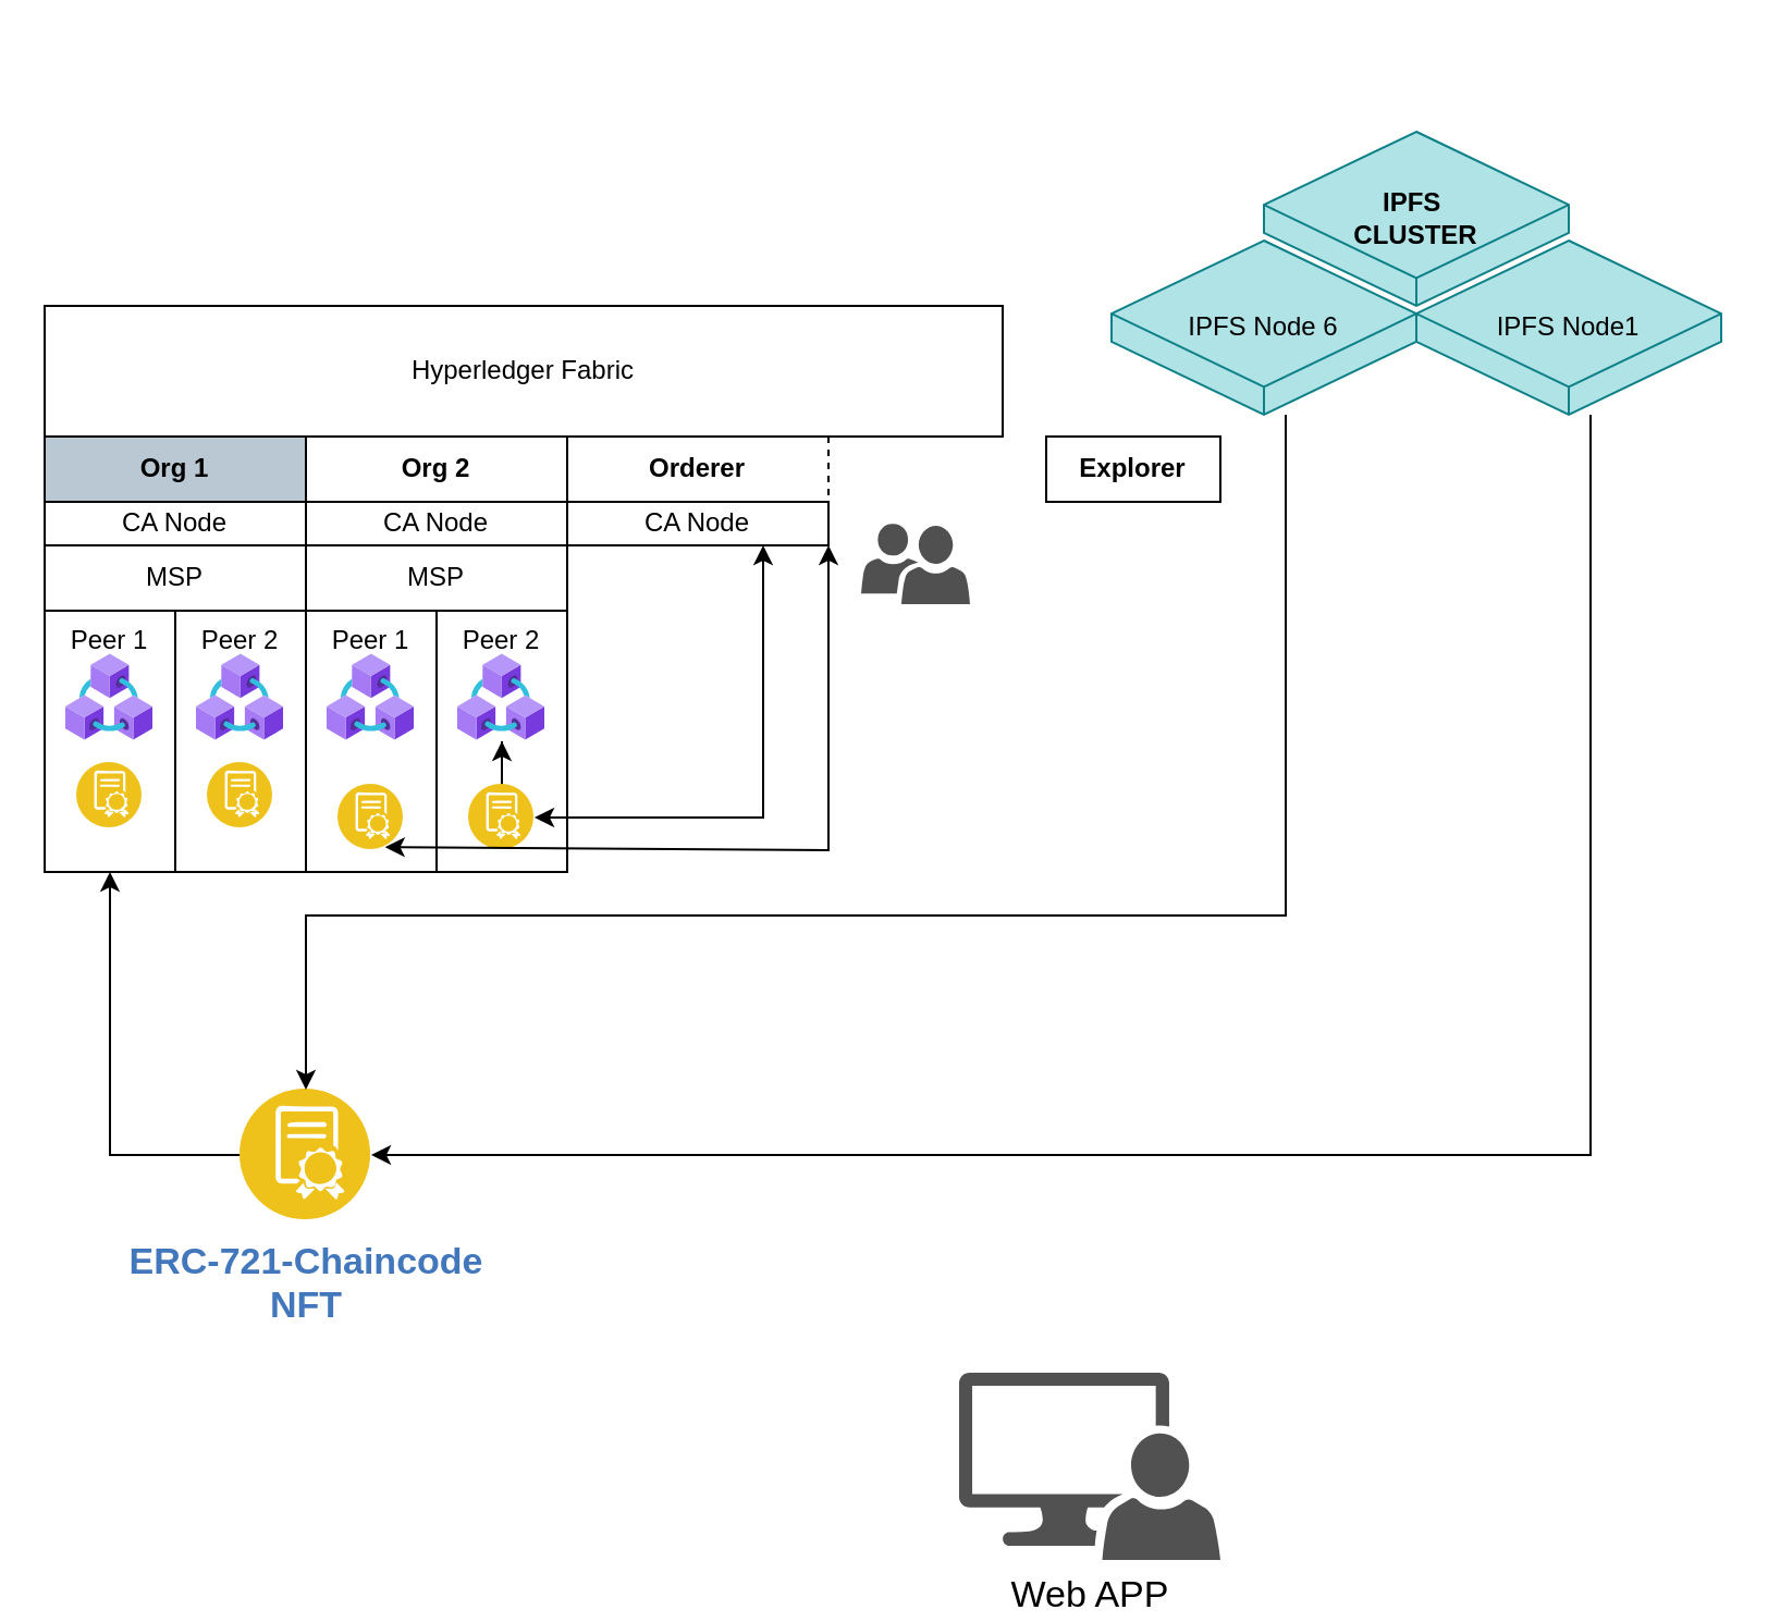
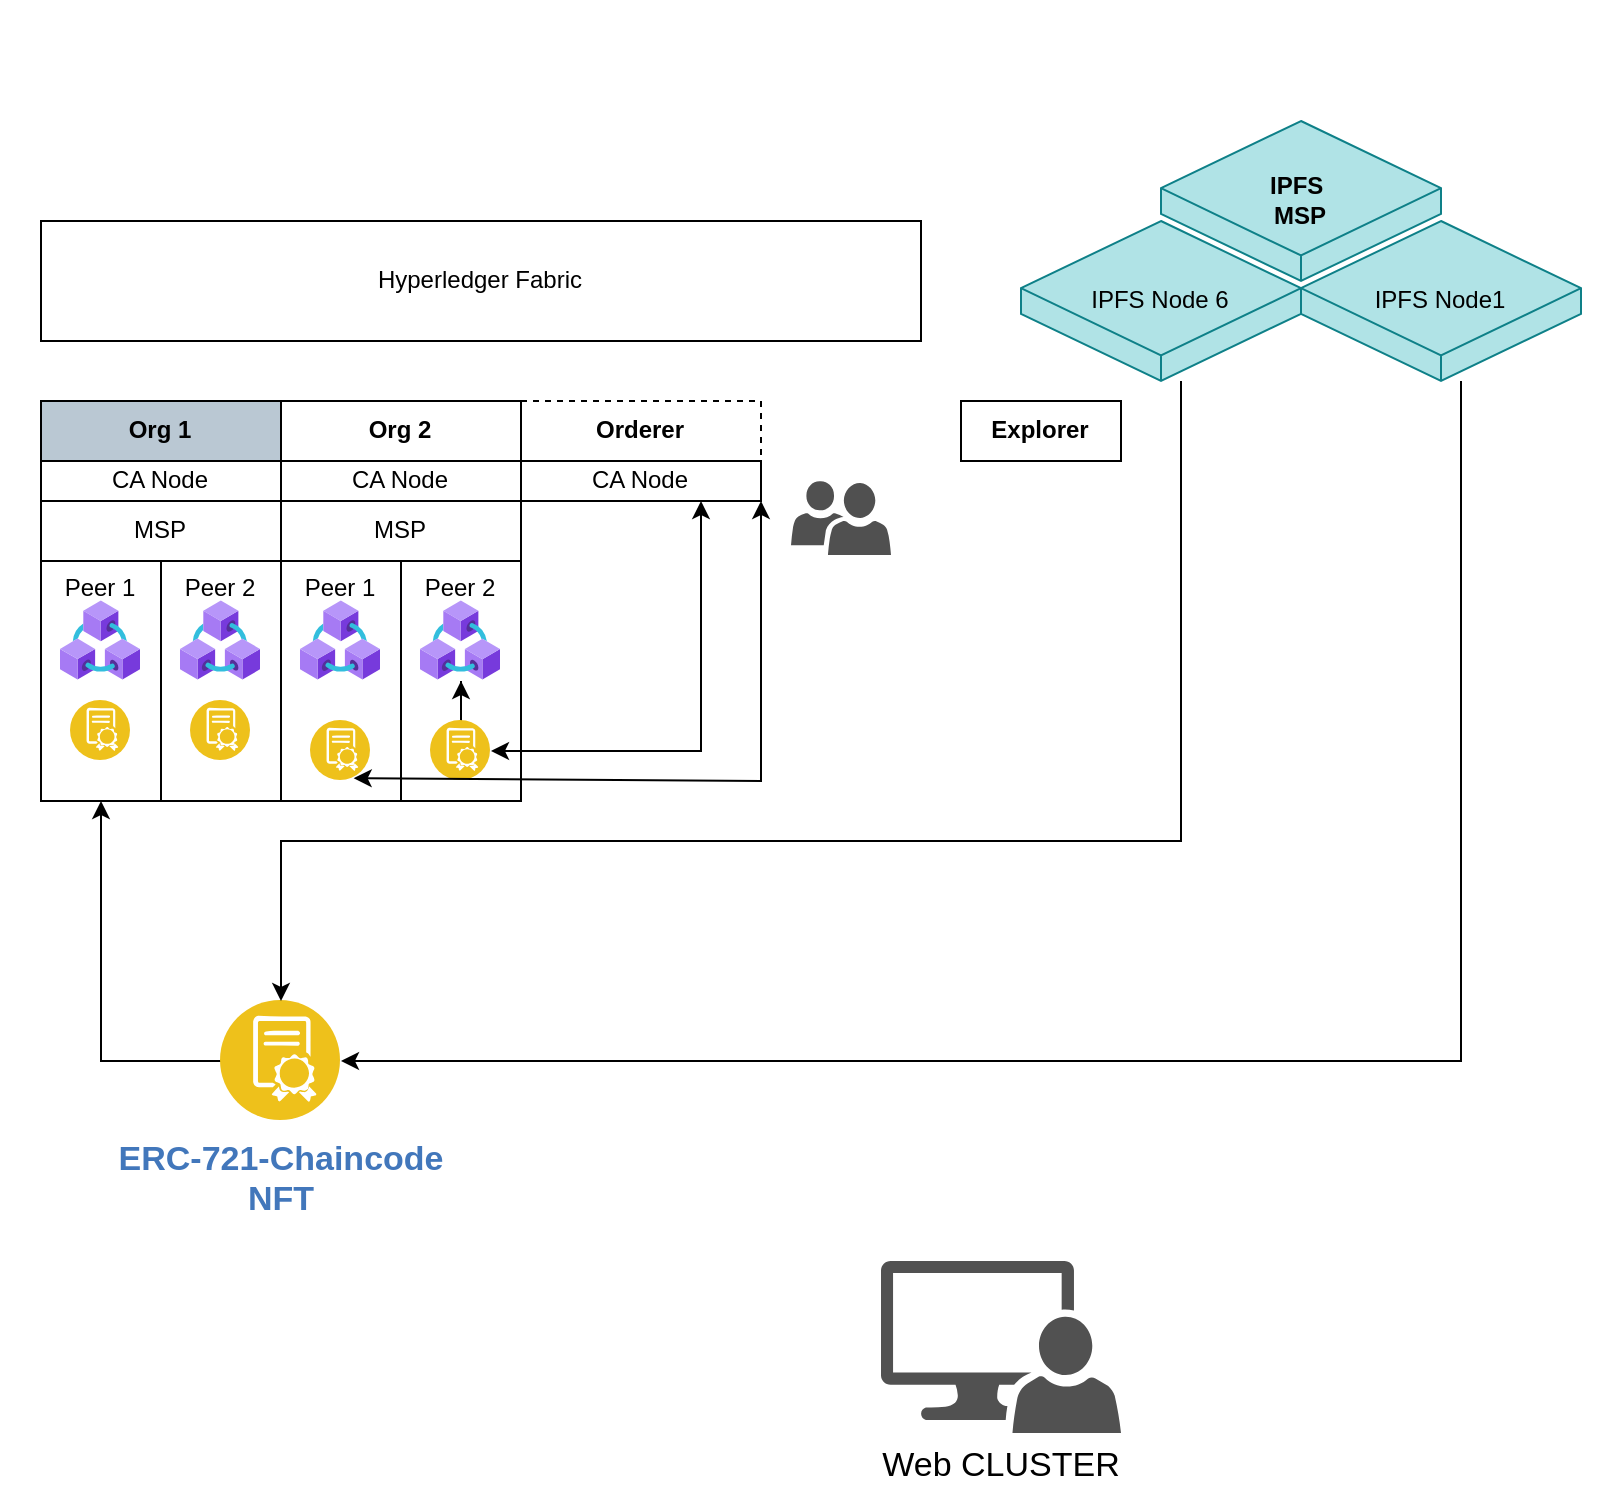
  <mxCell id="0" />
  <mxCell id="1" parent="0" />
  <mxCell id="2" value="Orderer" style="rounded=0;whiteSpace=wrap;html=1;fontStyle=1;dashed=1;" parent="1" vertex="1"><mxGeometry x="260" y="200" width="120" height="30" as="geometry" /></mxCell>
  <mxCell id="3" value="CA Node" style="rounded=0;whiteSpace=wrap;html=1;" parent="1" vertex="1"><mxGeometry x="260" y="230" width="120" height="20" as="geometry" /></mxCell>
  <mxCell id="4" value="" style="group" parent="1" vertex="1" connectable="0"><mxGeometry x="140" y="200" width="120" height="200" as="geometry" /></mxCell>
  <mxCell id="5" value="Org 2" style="rounded=0;whiteSpace=wrap;html=1;fontStyle=1" parent="4" vertex="1"><mxGeometry width="120" height="30" as="geometry" /></mxCell>
  <mxCell id="6" value="MSP" style="rounded=0;whiteSpace=wrap;html=1;" parent="4" vertex="1"><mxGeometry y="50" width="120" height="30" as="geometry" /></mxCell>
  <mxCell id="7" value="CA Node" style="rounded=0;whiteSpace=wrap;html=1;" parent="4" vertex="1"><mxGeometry y="30" width="120" height="20" as="geometry" /></mxCell>
  <mxCell id="8" value="Peer 2" style="rounded=0;whiteSpace=wrap;html=1;verticalAlign=top;" parent="4" vertex="1"><mxGeometry x="60" y="80" width="60" height="120" as="geometry" /></mxCell>
  <mxCell id="9" value="Peer 1" style="rounded=0;whiteSpace=wrap;html=1;verticalAlign=top;" parent="4" vertex="1"><mxGeometry y="80" width="60" height="120" as="geometry" /></mxCell>
  <mxCell id="10" value="" style="aspect=fixed;html=1;points=[];align=center;image;fontSize=12;image=img/lib/azure2/blockchain/Azure_Blockchain_Service.svg;" parent="4" vertex="1"><mxGeometry x="70" y="100" width="40" height="40" as="geometry" /></mxCell>
  <mxCell id="11" value="" style="aspect=fixed;html=1;points=[];align=center;image;fontSize=12;image=img/lib/azure2/blockchain/Azure_Blockchain_Service.svg;" parent="4" vertex="1"><mxGeometry x="10" y="100" width="40" height="40" as="geometry" /></mxCell>
  <mxCell id="12" value="" style="aspect=fixed;perimeter=ellipsePerimeter;html=1;align=center;shadow=0;dashed=0;fontColor=#4277BB;labelBackgroundColor=#ffffff;fontSize=12;spacingTop=3;image;image=img/lib/ibm/blockchain/smart_contract.svg;" parent="4" vertex="1"><mxGeometry x="15" y="160" width="30" height="30" as="geometry" /></mxCell>
  <mxCell id="13" style="edgeStyle=orthogonalEdgeStyle;rounded=0;orthogonalLoop=1;jettySize=auto;html=1;exitX=0.5;exitY=0;exitDx=0;exitDy=0;" parent="4" source="14" target="10" edge="1"><mxGeometry relative="1" as="geometry" /></mxCell>
  <mxCell id="14" value="" style="aspect=fixed;perimeter=ellipsePerimeter;html=1;align=center;shadow=0;dashed=0;fontColor=#4277BB;labelBackgroundColor=#ffffff;fontSize=12;spacingTop=3;image;image=img/lib/ibm/blockchain/smart_contract.svg;" parent="4" vertex="1"><mxGeometry x="75" y="160" width="30" height="30" as="geometry" /></mxCell>
  <mxCell id="15" value="" style="group" parent="1" vertex="1" connectable="0"><mxGeometry x="20" y="200" width="120" height="200" as="geometry" /></mxCell>
  <mxCell id="16" value="Org 1" style="rounded=0;whiteSpace=wrap;html=1;fontStyle=1;fillColor=#bac8d3;" parent="15" vertex="1"><mxGeometry width="120" height="30" as="geometry" /></mxCell>
  <mxCell id="17" value="MSP" style="rounded=0;whiteSpace=wrap;html=1;" parent="15" vertex="1"><mxGeometry y="50" width="120" height="30" as="geometry" /></mxCell>
  <mxCell id="18" value="CA Node" style="rounded=0;whiteSpace=wrap;html=1;" parent="15" vertex="1"><mxGeometry y="30" width="120" height="20" as="geometry" /></mxCell>
  <mxCell id="19" value="Peer 2" style="rounded=0;whiteSpace=wrap;html=1;verticalAlign=top;" parent="15" vertex="1"><mxGeometry x="60" y="80" width="60" height="120" as="geometry" /></mxCell>
  <mxCell id="20" value="Peer 1" style="rounded=0;whiteSpace=wrap;html=1;verticalAlign=top;" parent="15" vertex="1"><mxGeometry y="80" width="60" height="120" as="geometry" /></mxCell>
  <mxCell id="21" value="" style="aspect=fixed;html=1;points=[];align=center;image;fontSize=12;image=img/lib/azure2/blockchain/Azure_Blockchain_Service.svg;" parent="15" vertex="1"><mxGeometry x="70" y="100" width="40" height="40" as="geometry" /></mxCell>
  <mxCell id="22" value="" style="aspect=fixed;html=1;points=[];align=center;image;fontSize=12;image=img/lib/azure2/blockchain/Azure_Blockchain_Service.svg;" parent="15" vertex="1"><mxGeometry x="10" y="100" width="40" height="40" as="geometry" /></mxCell>
  <mxCell id="23" value="" style="aspect=fixed;perimeter=ellipsePerimeter;html=1;align=center;shadow=0;dashed=0;fontColor=#4277BB;labelBackgroundColor=#ffffff;fontSize=12;spacingTop=3;image;image=img/lib/ibm/blockchain/smart_contract.svg;" parent="15" vertex="1"><mxGeometry x="15" y="150" width="30" height="30" as="geometry" /></mxCell>
  <mxCell id="24" value="" style="aspect=fixed;perimeter=ellipsePerimeter;html=1;align=center;shadow=0;dashed=0;fontColor=#4277BB;labelBackgroundColor=#ffffff;fontSize=12;spacingTop=3;image;image=img/lib/ibm/blockchain/smart_contract.svg;" parent="15" vertex="1"><mxGeometry x="75" y="150" width="30" height="30" as="geometry" /></mxCell>
  <mxCell id="25" value="" style="endArrow=classic;startArrow=classic;html=1;rounded=0;entryX=0.75;entryY=1;entryDx=0;entryDy=0;exitX=1;exitY=0.5;exitDx=0;exitDy=0;" parent="1" source="14" target="3" edge="1"><mxGeometry width="50" height="50" relative="1" as="geometry"><mxPoint x="380" y="460" as="sourcePoint" /><mxPoint x="430" y="410" as="targetPoint" /><Array as="points"><mxPoint x="350" y="375" /></Array></mxGeometry></mxCell>
  <mxCell id="26" value="" style="endArrow=classic;startArrow=classic;html=1;rounded=0;entryX=1;entryY=1;entryDx=0;entryDy=0;exitX=0.75;exitY=1;exitDx=0;exitDy=0;" parent="1" source="12" target="3" edge="1"><mxGeometry width="50" height="50" relative="1" as="geometry"><mxPoint x="295" y="385" as="sourcePoint" /><mxPoint x="445" y="260" as="targetPoint" /><Array as="points"><mxPoint x="380" y="390" /></Array></mxGeometry></mxCell>
- <mxCell id="27" value="Hyperledger Fabric" style="rounded=0;whiteSpace=wrap;html=1;" vertex="1" parent="1"><mxGeometry x="20" y="140" width="440" height="60" as="geometry" /></mxCell>
+ <mxCell id="27" value="Hyperledger Fabric" style="rounded=0;whiteSpace=wrap;html=1;" vertex="1" parent="1"><mxGeometry x="20" y="110" width="440" height="60" as="geometry" /></mxCell>
  <mxCell id="28" style="edgeStyle=orthogonalEdgeStyle;rounded=0;orthogonalLoop=1;jettySize=auto;html=1;exitX=0;exitY=0.5;exitDx=0;exitDy=0;fontSize=17;" edge="1" parent="1" source="29" target="20"><mxGeometry relative="1" as="geometry" /></mxCell>
  <mxCell id="29" value="ERC-721-Chaincode &lt;br&gt;NFT&lt;br&gt;&lt;span style=&quot;color: rgba(0 , 0 , 0 , 0) ; font-family: monospace ; font-size: 0px ; font-weight: 400 ; background-color: rgb(248 , 249 , 250)&quot;&gt;%3CmxGraphModel%3E%3Croot%3E%3CmxCell%20id%3D%220%22%2F%3E%3CmxCell%20id%3D%221%22%20parent%3D%220%22%2F%3E%3CmxCell%20id%3D%222%22%20value%3D%22Orderer%22%20style%3D%22rounded%3D0%3BwhiteSpace%3Dwrap%3Bhtml%3D1%3BfontStyle%3D1%22%20vertex%3D%221%22%20parent%3D%221%22%3E%3CmxGeometry%20x%3D%22280%22%20y%3D%22200%22%20width%3D%22120%22%20height%3D%2230%22%20as%3D%22geometry%22%2F%3E%3C%2FmxCell%3E%3C%2Froot%3E%3C%2FmxGraphModel%3E&lt;/span&gt;" style="aspect=fixed;perimeter=ellipsePerimeter;html=1;align=center;shadow=0;dashed=0;fontColor=#4277BB;labelBackgroundColor=#ffffff;fontSize=17;spacingTop=3;image;image=img/lib/ibm/blockchain/smart_contract.svg;fontStyle=1" vertex="1" parent="1"><mxGeometry x="110" y="500" width="60" height="60" as="geometry" /></mxCell>
  <mxCell id="30" value="Explorer" style="rounded=0;whiteSpace=wrap;html=1;fontStyle=1" vertex="1" parent="1"><mxGeometry x="480" y="200" width="80" height="30" as="geometry" /></mxCell>
  <mxCell id="31" value="" style="group" vertex="1" connectable="0" parent="1"><mxGeometry x="580" y="20" width="210" height="170" as="geometry" /></mxCell>
  <mxCell id="32" value="" style="group;verticalAlign=middle;" vertex="1" connectable="0" parent="31"><mxGeometry y="40" width="210" height="130" as="geometry" /></mxCell>
- <mxCell id="33" value="&lt;div&gt;&lt;b&gt;IPFS&amp;nbsp;&lt;/b&gt;&lt;/div&gt;&lt;div&gt;&lt;b&gt;CLUSTER&lt;/b&gt;&lt;/div&gt;" style="whiteSpace=wrap;html=1;shape=mxgraph.basic.isocube;isoAngle=15;align=center;fillColor=#b0e3e6;strokeColor=#0e8088;" vertex="1" parent="32"><mxGeometry width="140" height="80.0" as="geometry" /></mxCell>
+ <mxCell id="33" value="&lt;div&gt;&lt;b&gt;IPFS&amp;nbsp;&lt;/b&gt;&lt;/div&gt;&lt;div&gt;&lt;b&gt;MSP&lt;/b&gt;&lt;/div&gt;" style="whiteSpace=wrap;html=1;shape=mxgraph.basic.isocube;isoAngle=15;align=center;fillColor=#b0e3e6;strokeColor=#0e8088;" vertex="1" parent="32"><mxGeometry width="140" height="80.0" as="geometry" /></mxCell>
  <mxCell id="34" value="IPFS Node1" style="whiteSpace=wrap;html=1;shape=mxgraph.basic.isocube;isoAngle=15;align=center;fillColor=#b0e3e6;strokeColor=#0e8088;" vertex="1" parent="32"><mxGeometry x="70" y="50" width="140" height="80.0" as="geometry" /></mxCell>
  <mxCell id="35" value="IPFS Node 6" style="whiteSpace=wrap;html=1;shape=mxgraph.basic.isocube;isoAngle=15;align=center;fillColor=#b0e3e6;strokeColor=#0e8088;" vertex="1" parent="32"><mxGeometry x="-70" y="50" width="140" height="80.0" as="geometry" /></mxCell>
  <mxCell id="36" style="edgeStyle=orthogonalEdgeStyle;rounded=0;orthogonalLoop=1;jettySize=auto;html=1;fontSize=17;entryX=0.5;entryY=0;entryDx=0;entryDy=0;" edge="1" parent="1" source="35" target="29"><mxGeometry relative="1" as="geometry"><mxPoint x="90" y="450" as="targetPoint" /><Array as="points"><mxPoint x="590" y="420" /><mxPoint x="140" y="420" /></Array></mxGeometry></mxCell>
  <mxCell id="37" style="edgeStyle=orthogonalEdgeStyle;rounded=0;orthogonalLoop=1;jettySize=auto;html=1;entryX=1;entryY=0.5;entryDx=0;entryDy=0;fontSize=17;" edge="1" parent="1" source="34" target="29"><mxGeometry relative="1" as="geometry"><Array as="points"><mxPoint x="730" y="530" /></Array></mxGeometry></mxCell>
  <mxCell id="38" value="" style="sketch=0;pointerEvents=1;shadow=0;dashed=0;html=1;strokeColor=none;labelPosition=center;verticalLabelPosition=bottom;verticalAlign=top;align=center;fillColor=#505050;shape=mxgraph.mscae.intune.user_group;fontSize=17;" vertex="1" parent="1"><mxGeometry x="395" y="240" width="50" height="37" as="geometry" /></mxCell>
- <mxCell id="39" value="Web APP" style="sketch=0;pointerEvents=1;shadow=0;dashed=0;html=1;strokeColor=none;labelPosition=center;verticalLabelPosition=bottom;verticalAlign=top;align=center;fillColor=#515151;shape=mxgraph.mscae.system_center.admin_console;fontSize=17;" vertex="1" parent="1"><mxGeometry x="440" y="630" width="120" height="86" as="geometry" /></mxCell>
+ <mxCell id="39" value="Web CLUSTER" style="sketch=0;pointerEvents=1;shadow=0;dashed=0;html=1;strokeColor=none;labelPosition=center;verticalLabelPosition=bottom;verticalAlign=top;align=center;fillColor=#515151;shape=mxgraph.mscae.system_center.admin_console;fontSize=17;" vertex="1" parent="1"><mxGeometry x="440" y="630" width="120" height="86" as="geometry" /></mxCell>
